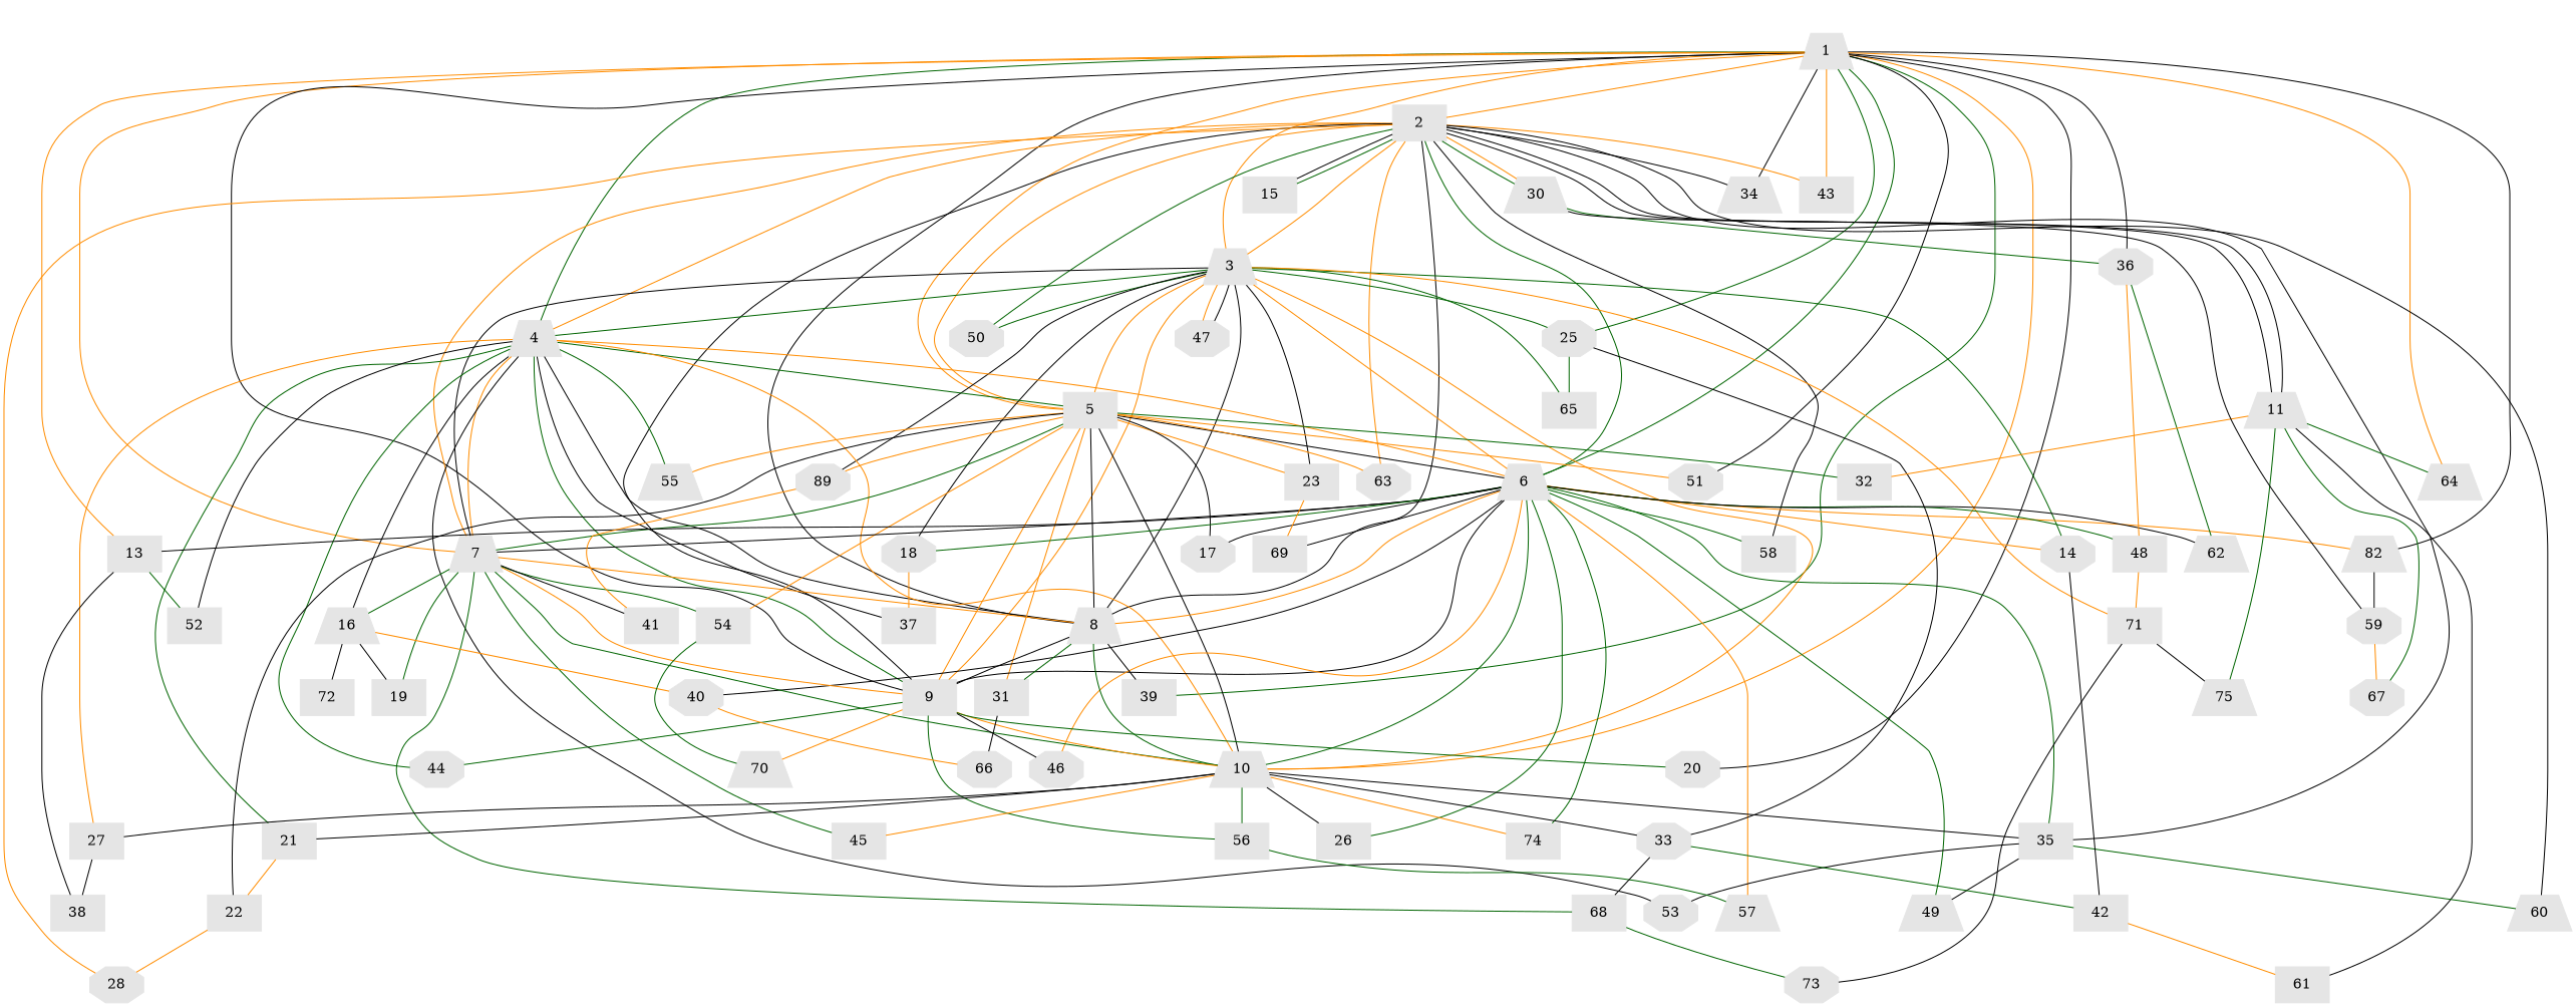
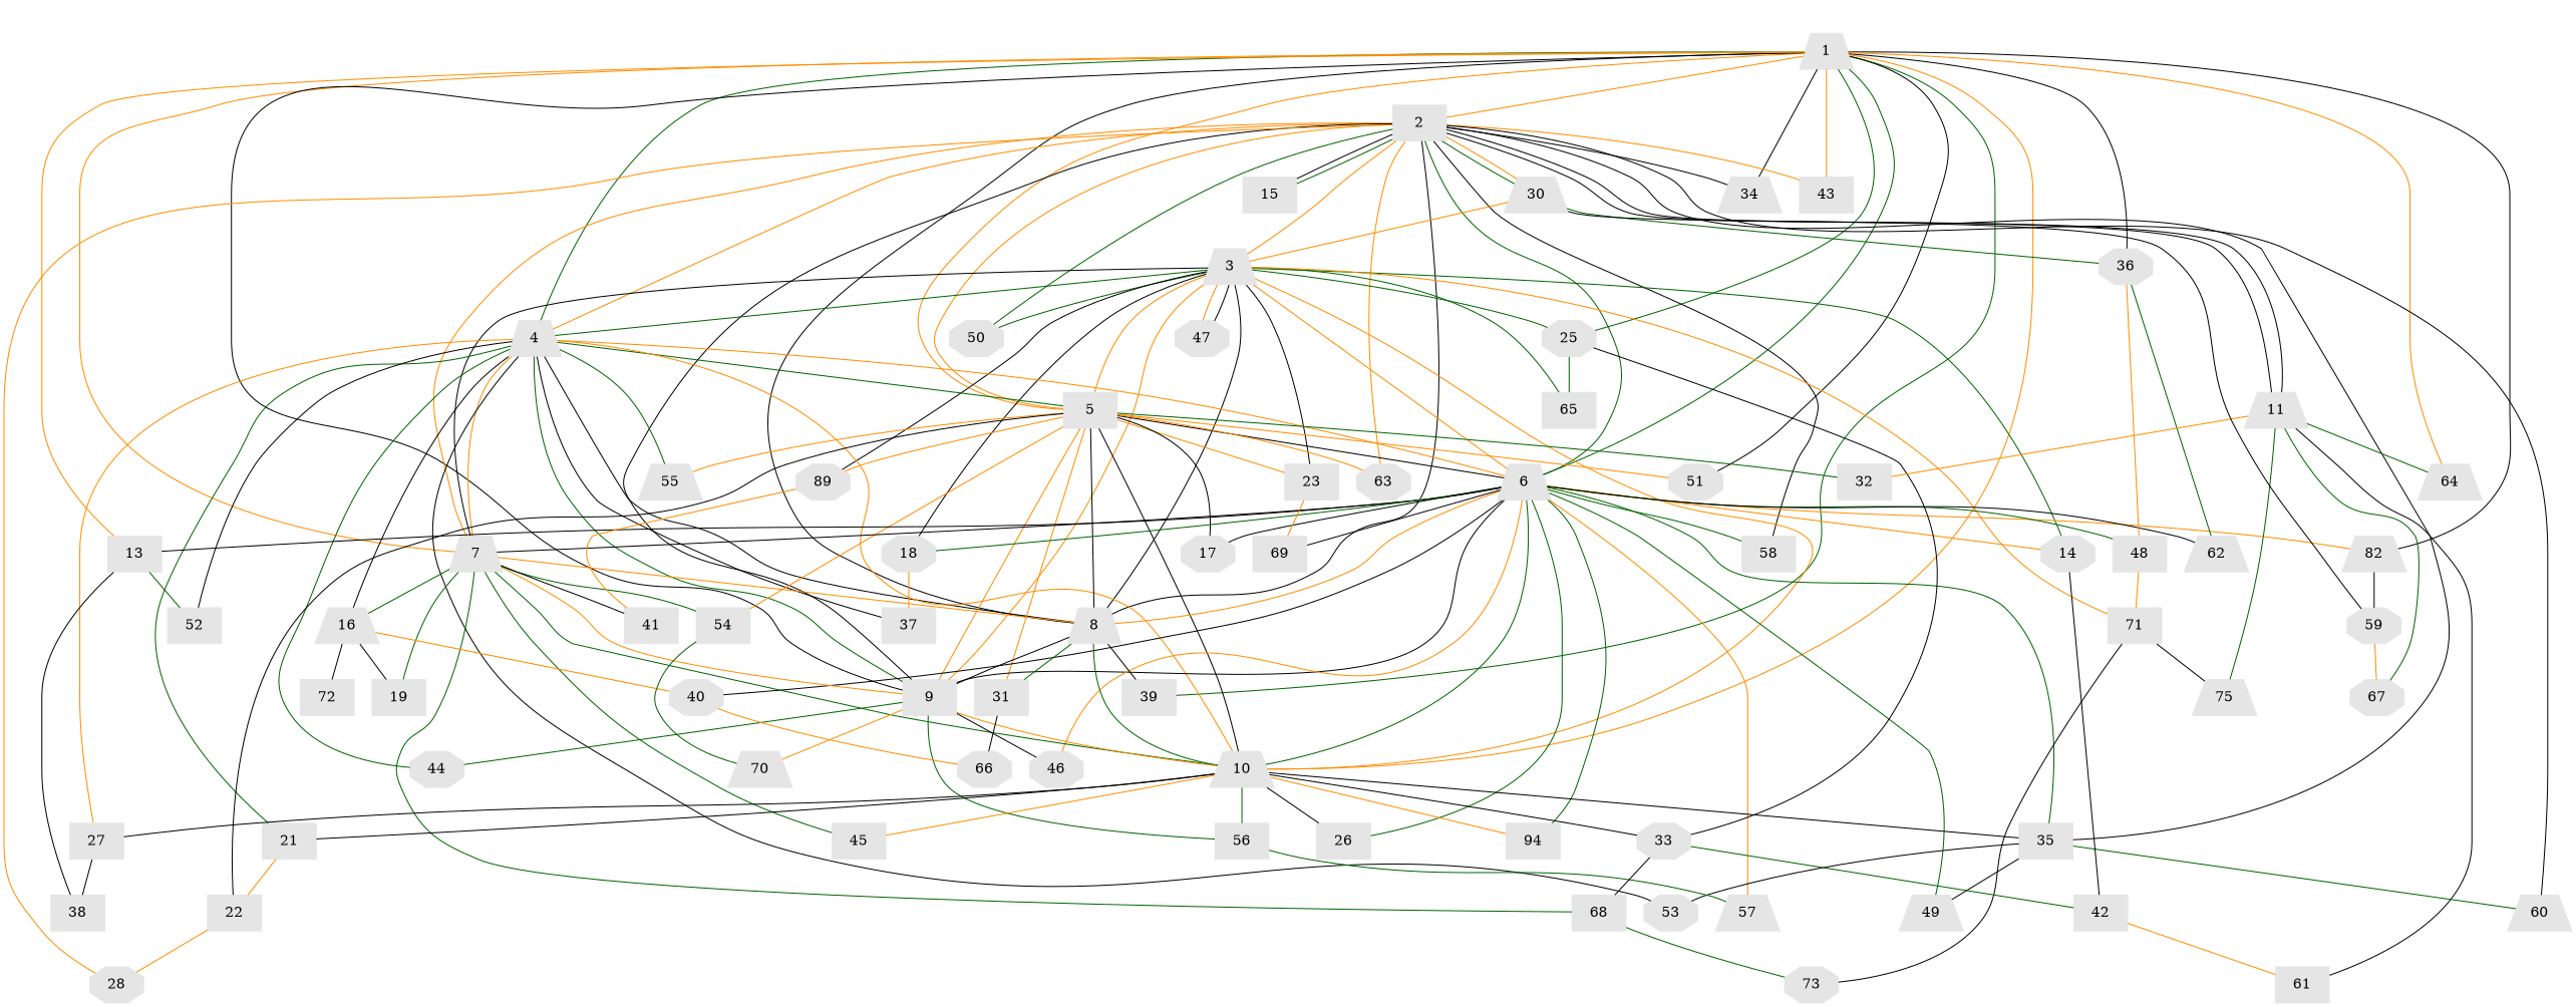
  graph {
    node [color=gray90 shape=box style=filled]
    edge [color=black]
    1 [shape=trapezium]
    2
    3 [shape=trapezium]
    4 [shape=trapezium]
    5
    6 [shape=trapezium]
    7 [shape=trapezium]
    8 [shape=trapezium]
    9
    10 [shape=trapezium]
    n11 [label=82 shape=trapezium]
    13
-   20 [shape=octagon]
    25 [shape=octagon]
    34 [shape=trapezium]
    36 [shape=octagon]
    39
    43
    51 [shape=octagon]
    64 [shape=trapezium]
    11 [shape=trapezium]
    15
    28 [shape=octagon]
    30 [shape=trapezium]
    50 [shape=octagon]
    58
    60 [shape=trapezium]
    63 [shape=octagon]
    35
    14 [shape=octagon]
    18 [shape=octagon]
    23
    n33 [label=89 shape=octagon]
    47 [shape=octagon]
    65
    71
    16 [shape=trapezium]
    21
    27
    37
    44 [shape=octagon]
    52
    53 [shape=octagon]
    55 [shape=trapezium]
    17 [shape=octagon]
    22
    31
    32
    54
    26
    40 [shape=octagon]
    46 [shape=octagon]
    48
    49 [shape=trapezium]
    57 [shape=trapezium]
    62 [shape=trapezium]
    69
-   74
+   74 [label=94]
    19
    41
    45
    68
    56
    70 [shape=trapezium]
    33 [shape=octagon]
    59 [shape=octagon]
    38
    61
    67 [shape=octagon]
    75 [shape=trapezium]
    42
    73 [shape=octagon]
    72
    66 [shape=octagon]
    1 -- 2 [color=darkorange]
-   1 -- 3 [color=darkorange]
+   30 -- 3 [color=darkorange]
    1 -- 4 [color=darkgreen]
    1 -- 5 [color=darkorange]
    1 -- 6 [color=darkgreen]
    1 -- 7 [color=darkorange]
    1 -- 8
    1 -- 9
    1 -- 10 [color=darkorange]
    1 -- n11
    1 -- 13 [color=darkorange]
-   1 -- 20
    1 -- 25 [color=darkgreen]
    1 -- 34
    1 -- 36
    1 -- 39 [color=darkgreen]
    1 -- 43 [color=darkorange]
    1 -- 51
    1 -- 64 [color=darkorange]
    2 -- 3 [color=darkorange]
    2 -- 4 [color=darkorange]
    2 -- 5 [color=darkorange]
    2 -- 6 [color=darkgreen]
    2 -- 7 [color=darkorange]
    2 -- 8
    2 -- 9
    2 -- 34
    2 -- 43 [color=darkorange]
    2 -- 11
    2 -- 11
    2 -- 15
    2 -- 15 [color=darkgreen]
    2 -- 28 [color=darkorange]
    2 -- 30 [color=darkgreen]
    2 -- 30 [color=darkorange]
    2 -- 50 [color=darkgreen]
    2 -- 58
    2 -- 60
    2 -- 63 [color=darkorange]
    2 -- 35
    3 -- 4 [color=darkgreen]
    3 -- 5 [color=darkorange]
    3 -- 6 [color=darkorange]
    3 -- 7
    3 -- 8
    3 -- 9 [color=darkorange]
    3 -- 10 [color=darkorange]
    3 -- 25 [color=darkgreen]
    3 -- 50 [color=darkgreen]
    3 -- 14 [color=darkgreen]
    3 -- 18
    3 -- 23
    3 -- n33
    3 -- 47 [color=darkorange]
    3 -- 47
    3 -- 65 [color=darkgreen]
    3 -- 71 [color=darkorange]
    4 -- 5 [color=darkgreen]
    4 -- 6 [color=darkorange]
    4 -- 7 [color=darkorange]
    4 -- 8
    4 -- 9 [color=darkgreen]
    4 -- 10 [color=darkorange]
    4 -- 16
    4 -- 21 [color=darkgreen]
    4 -- 27 [color=darkorange]
    4 -- 37
    4 -- 44 [color=darkgreen]
    4 -- 52
    4 -- 53
    4 -- 55 [color=darkgreen]
    5 -- 6
-   5 -- 7 [color=darkgreen]
    5 -- 8
    5 -- 9 [color=darkorange]
    5 -- 10
    5 -- 51 [color=darkorange]
    5 -- 63 [color=darkorange]
    5 -- 23 [color=darkorange]
    5 -- n33 [color=darkorange]
    5 -- 55 [color=darkorange]
    5 -- 17
    5 -- 22
    5 -- 31 [color=darkorange]
    5 -- 32 [color=darkgreen]
    5 -- 54 [color=darkorange]
    6 -- 7
    6 -- 8 [color=darkorange]
    6 -- 9
    6 -- 10 [color=darkgreen]
    6 -- n11 [color=darkorange]
    6 -- 13
    6 -- 58 [color=darkgreen]
    6 -- 35 [color=darkgreen]
    6 -- 14 [color=darkorange]
    6 -- 18 [color=darkgreen]
    6 -- 17
    6 -- 26 [color=darkgreen]
    6 -- 40
    6 -- 46 [color=darkorange]
    6 -- 48 [color=darkgreen]
    6 -- 49 [color=darkgreen]
    6 -- 57 [color=darkorange]
    6 -- 62
    6 -- 69
    6 -- 74 [color=darkgreen]
    7 -- 8 [color=darkorange]
    7 -- 9 [color=darkorange]
    7 -- 10 [color=darkgreen]
    7 -- 16 [color=darkgreen]
    7 -- 54 [color=darkgreen]
    7 -- 19 [color=darkgreen]
    7 -- 41
    7 -- 45 [color=darkgreen]
    7 -- 68 [color=darkgreen]
    8 -- 9
    8 -- 10 [color=darkgreen]
    8 -- 39
    8 -- 31 [color=darkgreen]
    9 -- 10 [color=darkorange]
-   9 -- 20 [color=darkgreen]
    9 -- 44 [color=darkgreen]
    9 -- 46
    9 -- 56 [color=darkgreen]
    9 -- 70 [color=darkorange]
    10 -- 35
    10 -- 21
    10 -- 27
    10 -- 26
    10 -- 74 [color=darkorange]
    10 -- 45 [color=darkorange]
    10 -- 56 [color=darkgreen]
    10 -- 33
    n11 -- 59
    13 -- 52 [color=darkgreen]
    13 -- 38
    25 -- 65 [color=darkgreen]
    25 -- 33
    36 -- 48 [color=darkorange]
    36 -- 62 [color=darkgreen]
    11 -- 64 [color=darkgreen]
    11 -- 32 [color=darkorange]
    11 -- 61
    11 -- 67 [color=darkgreen]
    11 -- 75 [color=darkgreen]
    30 -- 36 [color=darkgreen]
    30 -- 59
    35 -- 60 [color=darkgreen]
    35 -- 53
    35 -- 49
    14 -- 42
    18 -- 37 [color=darkorange]
    23 -- 69 [color=darkorange]
    n33 -- 41 [color=darkorange]
    71 -- 75
    71 -- 73
    16 -- 40 [color=darkorange]
    16 -- 19
    16 -- 72
    21 -- 22 [color=darkorange]
    27 -- 38
    22 -- 28 [color=darkorange]
    31 -- 66
    54 -- 70 [color=darkgreen]
    40 -- 66 [color=darkorange]
    48 -- 71 [color=darkorange]
    68 -- 73 [color=darkgreen]
    56 -- 57 [color=darkgreen]
    33 -- 68
    33 -- 42 [color=darkgreen]
    59 -- 67 [color=darkorange]
    42 -- 61 [color=darkorange]
  }
